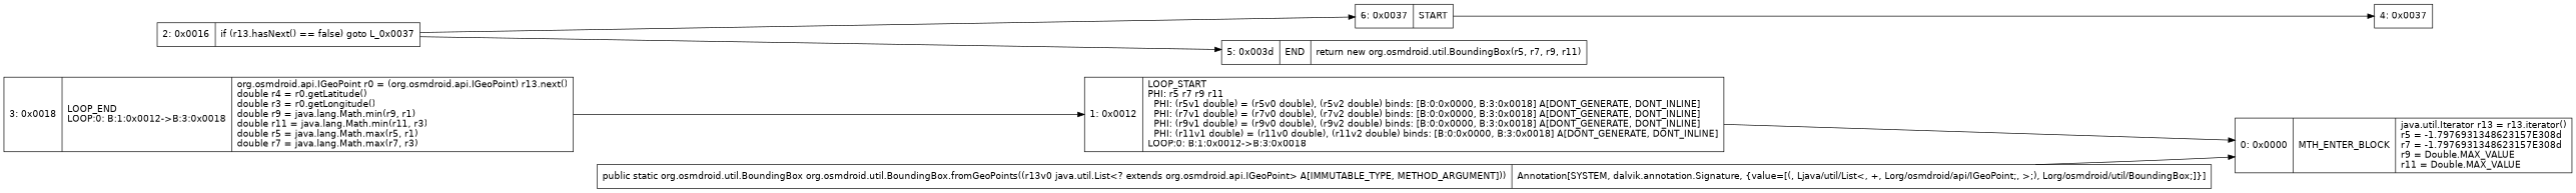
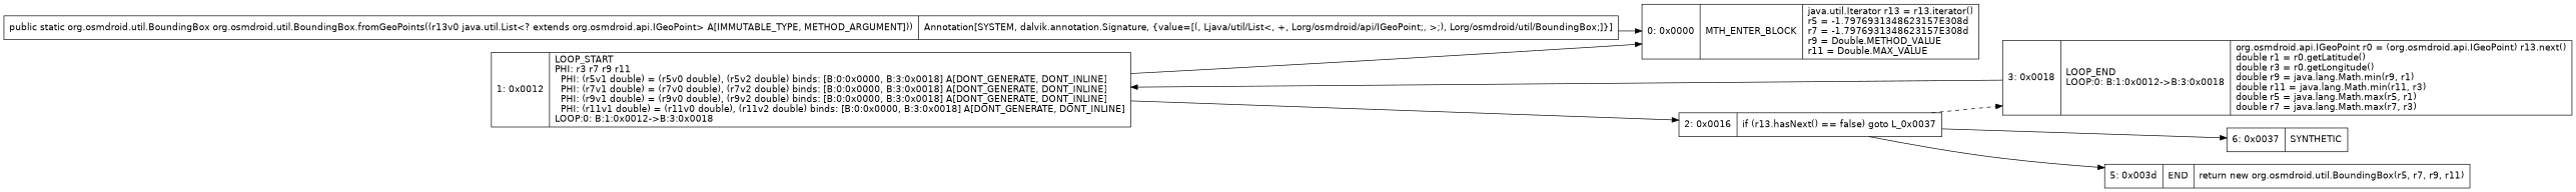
  digraph {
    fontname="DejaVu Sans"
    rankdir=LR
    node [fontname="DejaVu Sans" shape=record]
    edge [fontname="DejaVu Sans"]
-   n1 [label="{0\:\ 0x0000|MTH_ENTER_BLOCK\l|java.util.Iterator r13 = r13.iterator()\lr5 = \-1.7976931348623157E308d\lr7 = \-1.7976931348623157E308d\lr9 = Double.MAX_VALUE\lr11 = Double.MAX_VALUE\l}"]
-   n2 [label="{1\:\ 0x0012|LOOP_START\lPHI: r5 r7 r9 r11 \l  PHI: (r5v1 double) = (r5v0 double), (r5v2 double) binds: [B:0:0x0000, B:3:0x0018] A[DONT_GENERATE, DONT_INLINE]\l  PHI: (r7v1 double) = (r7v0 double), (r7v2 double) binds: [B:0:0x0000, B:3:0x0018] A[DONT_GENERATE, DONT_INLINE]\l  PHI: (r9v1 double) = (r9v0 double), (r9v2 double) binds: [B:0:0x0000, B:3:0x0018] A[DONT_GENERATE, DONT_INLINE]\l  PHI: (r11v1 double) = (r11v0 double), (r11v2 double) binds: [B:0:0x0000, B:3:0x0018] A[DONT_GENERATE, DONT_INLINE]\lLOOP:0: B:1:0x0012\-\>B:3:0x0018\l}"]
+   n1 [label="{0\:\ 0x0000|MTH_ENTER_BLOCK\l|java.util.Iterator r13 = r13.iterator()\lr5 = \-1.7976931348623157E308d\lr7 = \-1.7976931348623157E308d\lr9 = Double.METHOD_VALUE\lr11 = Double.MAX_VALUE\l}"]
+   n2 [label="{1\:\ 0x0012|LOOP_START\lPHI: r3 r7 r9 r11 \l  PHI: (r5v1 double) = (r5v0 double), (r5v2 double) binds: [B:0:0x0000, B:3:0x0018] A[DONT_GENERATE, DONT_INLINE]\l  PHI: (r7v1 double) = (r7v0 double), (r7v2 double) binds: [B:0:0x0000, B:3:0x0018] A[DONT_GENERATE, DONT_INLINE]\l  PHI: (r9v1 double) = (r9v0 double), (r9v2 double) binds: [B:0:0x0000, B:3:0x0018] A[DONT_GENERATE, DONT_INLINE]\l  PHI: (r11v1 double) = (r11v0 double), (r11v2 double) binds: [B:0:0x0000, B:3:0x0018] A[DONT_GENERATE, DONT_INLINE]\lLOOP:0: B:1:0x0012\-\>B:3:0x0018\l}"]
    n3 [label="{2\:\ 0x0016|if (r13.hasNext() == false) goto L_0x0037\l}"]
-   n4 [label="{3\:\ 0x0018|LOOP_END\lLOOP:0: B:1:0x0012\-\>B:3:0x0018\l|org.osmdroid.api.IGeoPoint r0 = (org.osmdroid.api.IGeoPoint) r13.next()\ldouble r4 = r0.getLatitude()\ldouble r3 = r0.getLongitude()\ldouble r9 = java.lang.Math.min(r9, r1)\ldouble r11 = java.lang.Math.min(r11, r3)\ldouble r5 = java.lang.Math.max(r5, r1)\ldouble r7 = java.lang.Math.max(r7, r3)\l}"]
-   n5 [label="{6\:\ 0x0037|START\l}"]
+   n4 [label="{3\:\ 0x0018|LOOP_END\lLOOP:0: B:1:0x0012\-\>B:3:0x0018\l|org.osmdroid.api.IGeoPoint r0 = (org.osmdroid.api.IGeoPoint) r13.next()\ldouble r1 = r0.getLatitude()\ldouble r3 = r0.getLongitude()\ldouble r9 = java.lang.Math.min(r9, r1)\ldouble r11 = java.lang.Math.min(r11, r3)\ldouble r5 = java.lang.Math.max(r5, r1)\ldouble r7 = java.lang.Math.max(r7, r3)\l}"]
+   n5 [label="{6\:\ 0x0037|SYNTHETIC\l}"]
    n6 [label="{5\:\ 0x003d|END\l|return new org.osmdroid.util.BoundingBox(r5, r7, r9, r11)\l}"]
-   n7 [label="{4\:\ 0x0037}"]
    n8 [label="{public static org.osmdroid.util.BoundingBox org.osmdroid.util.BoundingBox.fromGeoPoints((r13v0 java.util.List\<? extends org.osmdroid.api.IGeoPoint\> A[IMMUTABLE_TYPE, METHOD_ARGUMENT]))  | Annotation[SYSTEM, dalvik.annotation.Signature, \{value=[(, Ljava\/util\/List\<, +, Lorg\/osmdroid\/api\/IGeoPoint;, \>;), Lorg\/osmdroid\/util\/BoundingBox;]\}]\l}"]
    n2 -> n1
+   n2 -> n3
+   n3 -> n4 [style=dashed]
    n3 -> n5
    n3 -> n6
    n4 -> n2
-   n5 -> n7
    n8 -> n1
  }
